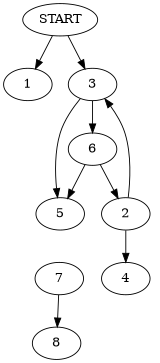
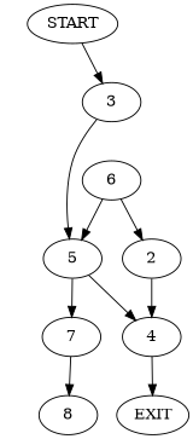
  digraph {
    n1 [label=START]
-   1
    3
+   n4 [label=EXIT]
    2
    4
    5
    6
    7
    8
-   n1 -> 1
    n1 -> 3
    3 -> 5
-   3 -> 6
-   2 -> 3
    2 -> 4
+   4 -> n4
+   5 -> 4
+   5 -> 7
    6 -> 2
    6 -> 5
    7 -> 8
  }
